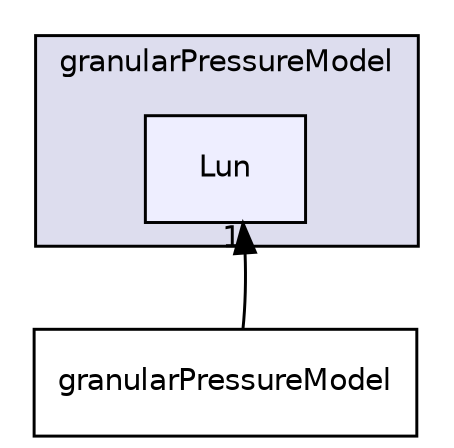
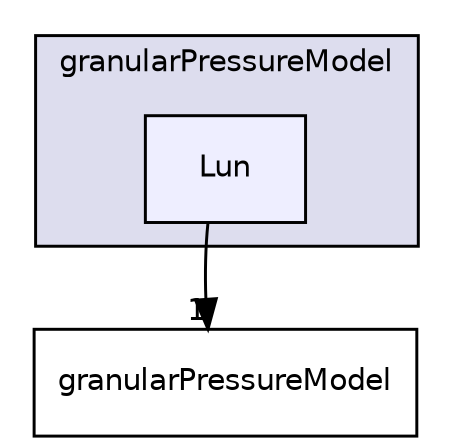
  digraph {
    compound=true
    node [fontname=Helvetica fontsize=10 shape=box]
    n1 [fillcolor="#eeeeff" label=Lun pencolor=black style=filled]
    n2 [label=granularPressureModel]
    subgraph cluster_1 {
      bgcolor="#ddddee"
      fontname=Helvetica
      fontsize=10
      label=granularPressureModel
      pencolor=black
      n1
    }
-   n2 -> n1 [headlabel=1 labeldistance=1.5 labelfontname=Helvetica labelfontsize=10]
+   n1 -> n2 [headlabel=1 labeldistance=1.5 labelfontname=Helvetica labelfontsize=10]
  }
